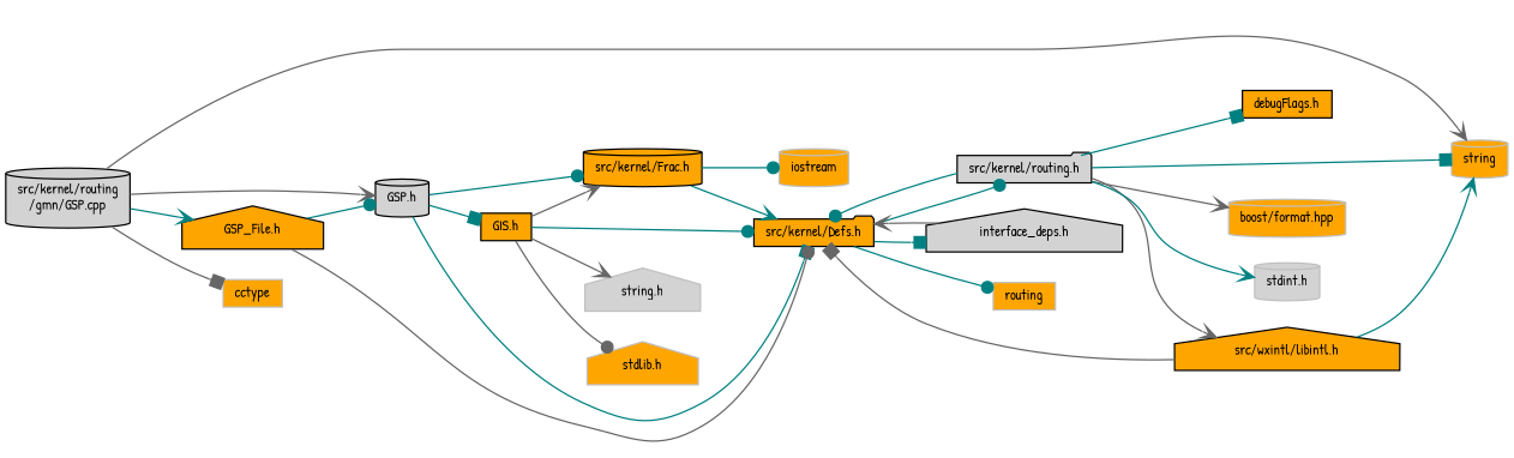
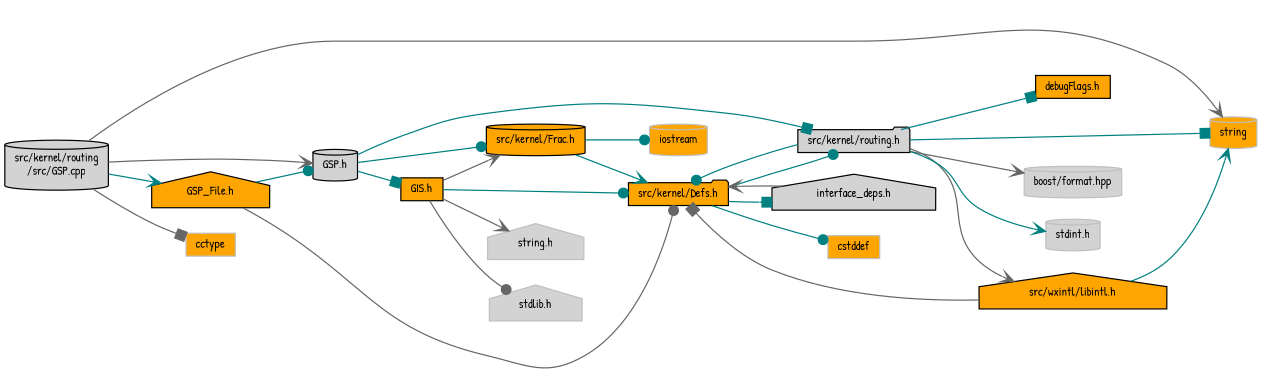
  digraph {
    fontname="Patrick Hand"
    rankdir=LR
    node [color=black fillcolor=orange fontname="Patrick Hand" fontsize=10 shape=cylinder style=filled]
    edge [arrowhead=vee color=teal fontname="Patrick Hand" fontsize=10 labelfontname=Sans labelfontsize=10 style=solid]
-   n1 [fillcolor=lightgrey fontcolor=black height=0.2 label="src/kernel/routing\l/gmn/GSP.cpp" width=0.4]
+   n1 [fillcolor=lightgrey fontcolor=black height=0.2 label="src/kernel/routing\l/src/GSP.cpp" width=0.4]
    n2 [fillcolor=lightgrey height=0.2 label="GSP.h" width=0.4]
    n3 [color=grey75 height=0.2 label=string width=0.4]
    n4 [height=0.2 label="GSP_File.h" shape=house width=0.4]
    n5 [color=grey75 height=0.2 label=cctype shape=box width=0.4]
    n6 [height=0.2 label="src/kernel/Defs.h" shape=folder width=0.4]
    n7 [height=0.2 label="src/kernel/Frac.h" width=0.4]
    n8 [height=0.2 label="GIS.h" shape=box width=0.4]
    n9 [fillcolor=lightgrey height=0.2 label="interface_deps.h" shape=house width=0.4]
-   n10 [color=grey75 height=0.2 label=routing shape=box width=0.4]
+   n10 [color=grey75 height=0.2 label=cstddef shape=box width=0.4]
    n11 [fillcolor=lightgrey height=0.2 label="src/kernel/routing.h" shape=folder width=0.4]
    n12 [color=grey75 height=0.2 label=iostream width=0.4]
    n13 [color=grey75 fillcolor=lightgrey height=0.2 label="string.h" shape=house width=0.4]
-   n14 [color=grey75 height=0.2 label="stdlib.h" shape=house width=0.4]
+   n14 [color=grey75 fillcolor=lightgrey height=0.2 label="stdlib.h" shape=house width=0.4]
    n15 [height=0.2 label="src/wxintl/libintl.h" shape=house width=0.4]
-   n16 [color=grey75 height=0.2 label="boost/format.hpp" width=0.4]
+   n16 [color=grey75 fillcolor=lightgrey height=0.2 label="boost/format.hpp" width=0.4]
    n17 [color=grey75 fillcolor=lightgrey height=0.2 label="stdint.h" width=0.4]
    n18 [height=0.2 label="debugFlags.h" shape=box width=0.4]
    n1 -> n2 [color=gray40]
    n1 -> n3 [color=gray40]
    n1 -> n4
    n1 -> n5 [arrowhead=box color=gray40]
-   n2 -> n6 [arrowhead=box]
+   n2 -> n11 [arrowhead=box]
    n2 -> n7 [arrowhead=dot]
    n2 -> n8 [arrowhead=box]
    n4 -> n2 [arrowhead=dot]
    n4 -> n6 [arrowhead=dot color=gray40]
    n6 -> n9 [arrowhead=box]
    n6 -> n10 [arrowhead=dot]
    n6 -> n11 [arrowhead=dot]
    n7 -> n6
    n7 -> n12 [arrowhead=dot]
    n8 -> n6 [arrowhead=dot]
    n8 -> n7 [color=gray40]
    n8 -> n13 [color=gray40]
    n8 -> n14 [arrowhead=dot color=gray40]
    n9 -> n6 [color=gray40]
    n11 -> n3 [arrowhead=box]
    n11 -> n6 [arrowhead=dot]
    n11 -> n15 [color=gray40]
    n11 -> n16 [color=gray40]
    n11 -> n17
    n11 -> n18 [arrowhead=box]
    n15 -> n3
    n15 -> n6 [arrowhead=box color=gray40]
  }
